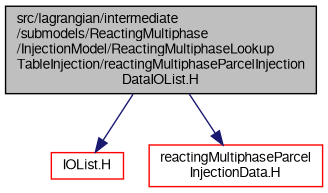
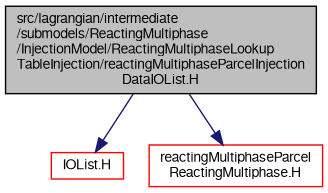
  digraph {
    node [color=red fontname=FreeSans fontsize=10 shape=record]
    edge [color=midnightblue fontname=FreeSans fontsize=10 labelfontname=FreeSans labelfontsize=10 style=solid]
    n1 [color=black fillcolor=grey75 fontcolor=black height=0.2 label="src/lagrangian/intermediate\l/submodels/ReactingMultiphase\l/InjectionModel/ReactingMultiphaseLookup\lTableInjection/reactingMultiphaseParcelInjection\lDataIOList.H" style=filled width=0.4]
    n2 [height=0.2 label="IOList.H" width=0.4]
-   n3 [height=0.2 label="reactingMultiphaseParcel\lInjectionData.H" width=0.4]
+   n3 [height=0.2 label="reactingMultiphaseParcel\lReactingMultiphase.H" width=0.4]
    n1 -> n2
    n1 -> n3
  }
